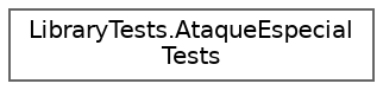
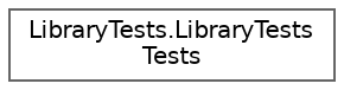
  digraph {
    rankdir=LR
-   n1 [color=grey40 fillcolor=white fontname=Helvetica fontsize=10 height=0.2 label="LibraryTests.AtaqueEspecial\lTests" shape=box style=filled width=0.4]
+   n1 [color=grey40 fillcolor=white fontname=Helvetica fontsize=10 height=0.2 label="LibraryTests.LibraryTests\lTests" shape=box style=filled width=0.4]
  }
